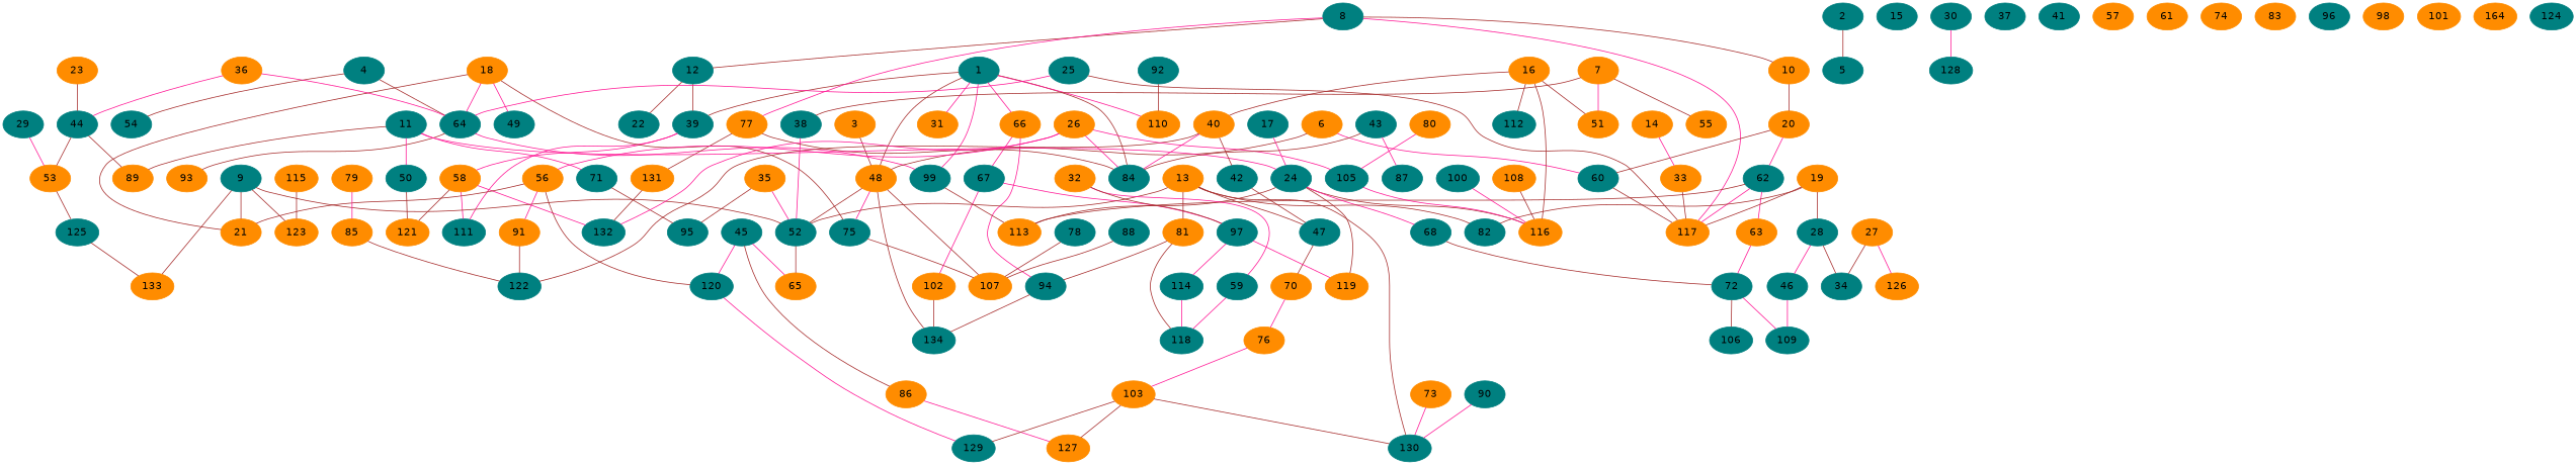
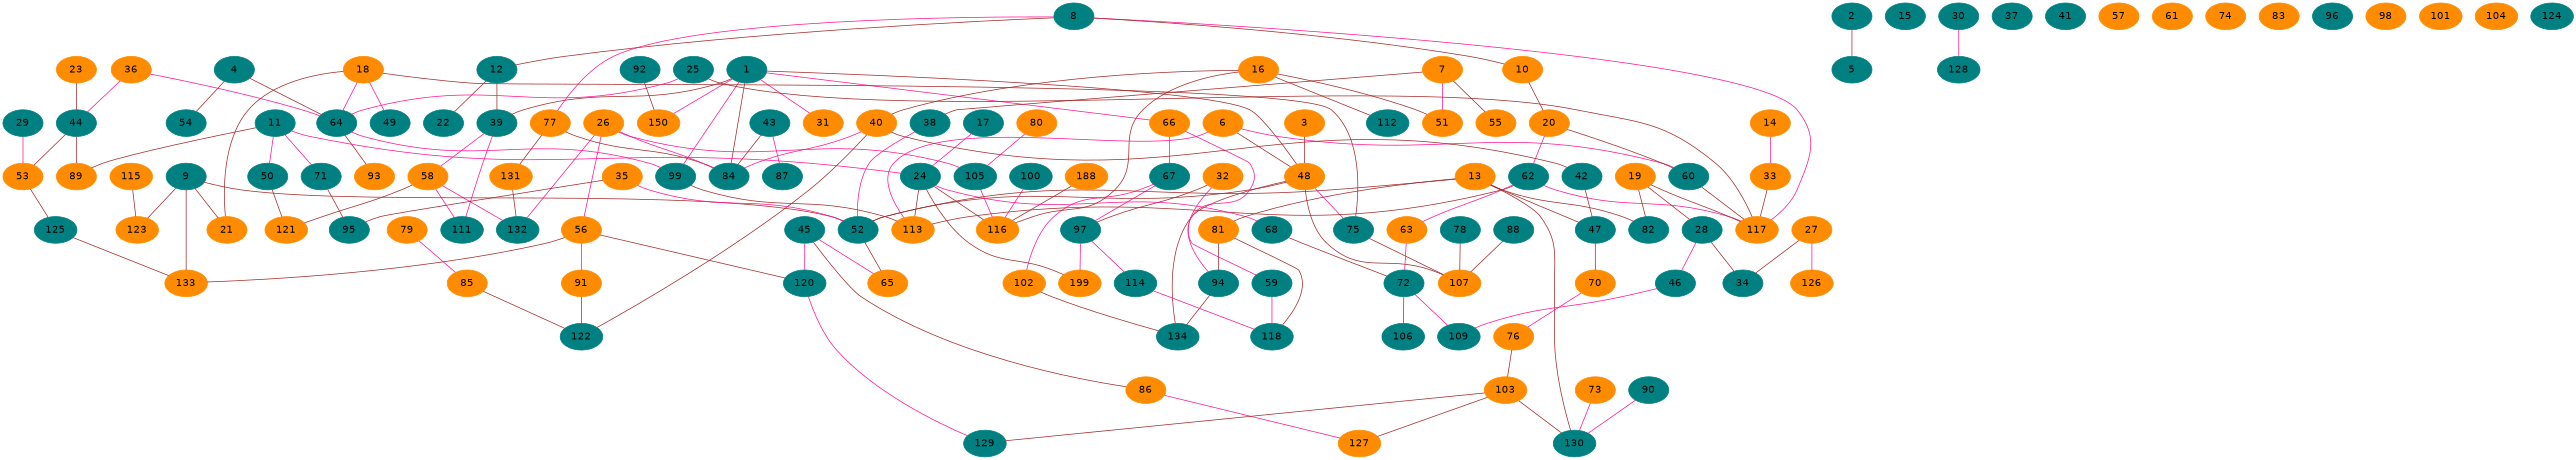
  graph {
    fontname="DejaVu Sans"
    node [color=teal fontname="DejaVu Sans" style=filled]
    edge [color=brown fontname="DejaVu Sans"]
    31 [color=darkorange]
    1
    39
    48 [color=darkorange]
    66 [color=darkorange]
    84
    99
-   110 [color=darkorange]
+   110 [color=darkorange label=150]
    58 [color=darkorange]
    111
    52
    75
    107 [color=darkorange]
    134
    67
    94
    113 [color=darkorange]
    2
    5
    3 [color=darkorange]
    4
    54
    64
    93 [color=darkorange]
    6 [color=darkorange]
    60
    117 [color=darkorange]
    7 [color=darkorange]
    38
    51 [color=darkorange]
    55 [color=darkorange]
    10 [color=darkorange]
    8
    12
    77 [color=darkorange]
    20 [color=darkorange]
    22
    131 [color=darkorange]
    21 [color=darkorange]
    9
    123 [color=darkorange]
    133 [color=darkorange]
    65 [color=darkorange]
    62
    11
    24
    50
    71
    89 [color=darkorange]
    116 [color=darkorange]
    68
-   119 [color=darkorange]
+   119 [color=darkorange label=199]
    121 [color=darkorange]
    95
    13 [color=darkorange]
    47
    82
    130
    81 [color=darkorange]
    70 [color=darkorange]
    14 [color=darkorange]
    33 [color=darkorange]
    15
    16 [color=darkorange]
    40 [color=darkorange]
    112
    42
    122
    17
    18 [color=darkorange]
    49
    19 [color=darkorange]
    28
    34
    46
    63 [color=darkorange]
    23 [color=darkorange]
    44
    53 [color=darkorange]
    72
    25
    26 [color=darkorange]
    56 [color=darkorange]
    105
    132
    120
    91 [color=darkorange]
    27 [color=darkorange]
    126 [color=darkorange]
    109
    29
    125
    30
    128
    32 [color=darkorange]
    59
    97
    118
    114
    35 [color=darkorange]
    36 [color=darkorange]
    37
    41
    43
    87
    45
    86 [color=darkorange]
    127 [color=darkorange]
    129
    76 [color=darkorange]
    57 [color=darkorange]
    61 [color=darkorange]
    106
    102 [color=darkorange]
    103 [color=darkorange]
    73 [color=darkorange]
    74 [color=darkorange]
    78
    79 [color=darkorange]
    85 [color=darkorange]
    80 [color=darkorange]
    83 [color=darkorange]
    88
    90
    92
    96
    98 [color=darkorange]
    100
    101 [color=darkorange]
-   104 [color=darkorange label=164]
-   108 [color=darkorange]
+   104 [color=darkorange]
+   108 [color=darkorange label=188]
    115 [color=darkorange]
    124
    1 -- 31 [color=deeppink]
    1 -- 39
    1 -- 48
    1 -- 66 [color=deeppink]
    1 -- 84
    1 -- 99 [color=deeppink]
    1 -- 110 [color=deeppink]
    39 -- 58 [color=deeppink]
    39 -- 111 [color=deeppink]
    48 -- 52
    48 -- 75 [color=deeppink]
    48 -- 107
    48 -- 134
    66 -- 67 [color=deeppink]
    66 -- 94 [color=deeppink]
    99 -- 113
    58 -- 111 [color=deeppink]
    58 -- 121
    58 -- 132 [color=deeppink]
    52 -- 65
    75 -- 107
    67 -- 97 [color=deeppink]
    67 -- 102 [color=deeppink]
    94 -- 134
    2 -- 5
    3 -- 48
    4 -- 54
    4 -- 64
    64 -- 99 [color=deeppink]
    64 -- 93
    6 -- 48
+   6 -- 113 [color=deeppink]
    6 -- 60 [color=deeppink]
    60 -- 117
    7 -- 38
    7 -- 51 [color=deeppink]
    7 -- 55
    38 -- 52 [color=deeppink]
    10 -- 20
    8 -- 117 [color=deeppink]
    8 -- 10
    8 -- 12
    8 -- 77 [color=deeppink]
    12 -- 39
    12 -- 22
    77 -- 84
    77 -- 131
    20 -- 60
    20 -- 62 [color=deeppink]
    131 -- 132
    9 -- 52
    9 -- 21
    9 -- 123
    9 -- 133
    62 -- 113
    62 -- 117 [color=deeppink]
    62 -- 63 [color=deeppink]
    11 -- 24 [color=deeppink]
    11 -- 50 [color=deeppink]
    11 -- 71 [color=deeppink]
    11 -- 89
    24 -- 113
    24 -- 116
    24 -- 68 [color=deeppink]
    24 -- 119
    50 -- 121
    71 -- 95
    68 -- 72
    13 -- 52
    13 -- 47
    13 -- 82
    13 -- 130
    13 -- 81
    47 -- 70
    81 -- 94
    81 -- 118
    70 -- 76 [color=deeppink]
    14 -- 33 [color=deeppink]
    33 -- 117
    16 -- 51
    16 -- 116
    16 -- 40
    16 -- 112
    40 -- 84 [color=deeppink]
    40 -- 42
    40 -- 122
    42 -- 47
    17 -- 24 [color=deeppink]
    18 -- 75
    18 -- 64 [color=deeppink]
    18 -- 21
    18 -- 49 [color=deeppink]
    19 -- 117
    19 -- 82
    19 -- 28
    28 -- 34
    28 -- 46 [color=deeppink]
    46 -- 109 [color=deeppink]
    63 -- 72 [color=deeppink]
    23 -- 44
    44 -- 89
    44 -- 53
    53 -- 125
    72 -- 109 [color=deeppink]
    72 -- 106
    25 -- 64 [color=deeppink]
    25 -- 117
    26 -- 84 [color=deeppink]
    26 -- 56 [color=deeppink]
    26 -- 105 [color=deeppink]
    26 -- 132 [color=deeppink]
-   56 -- 21
+   56 -- 133
    56 -- 120
    56 -- 91 [color=deeppink]
    105 -- 116 [color=deeppink]
    120 -- 129 [color=deeppink]
    91 -- 122
    27 -- 34
    27 -- 126 [color=deeppink]
    29 -- 53 [color=deeppink]
    125 -- 133
    30 -- 128 [color=deeppink]
    32 -- 59 [color=deeppink]
    32 -- 97
    59 -- 118 [color=deeppink]
    97 -- 119 [color=deeppink]
    97 -- 114 [color=deeppink]
    114 -- 118 [color=deeppink]
    35 -- 52 [color=deeppink]
    35 -- 95
    36 -- 64 [color=deeppink]
    36 -- 44 [color=deeppink]
    43 -- 84
    43 -- 87 [color=deeppink]
    45 -- 65 [color=deeppink]
    45 -- 120 [color=deeppink]
    45 -- 86
    86 -- 127 [color=deeppink]
-   76 -- 103 [color=deeppink]
+   76 -- 103
    102 -- 134
    103 -- 130
    103 -- 127
    103 -- 129
    73 -- 130 [color=deeppink]
    78 -- 107
    79 -- 85 [color=deeppink]
    85 -- 122
    80 -- 105 [color=deeppink]
    88 -- 107
    90 -- 130 [color=deeppink]
    92 -- 110
    100 -- 116 [color=deeppink]
    108 -- 116
    115 -- 123
  }
